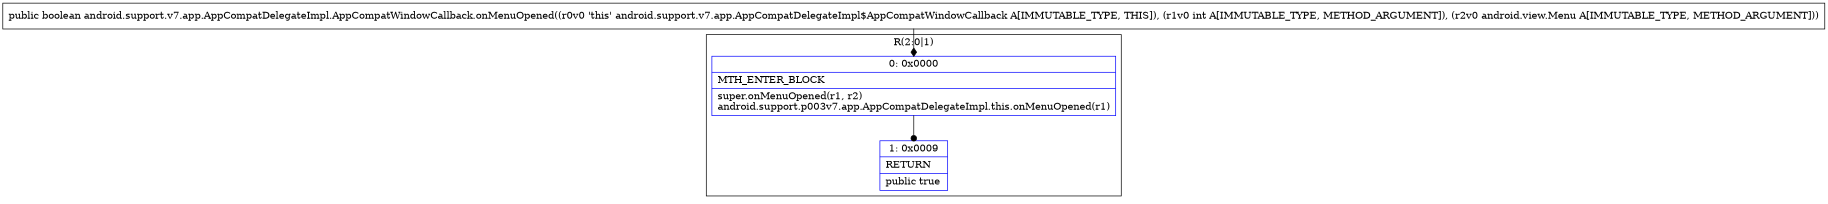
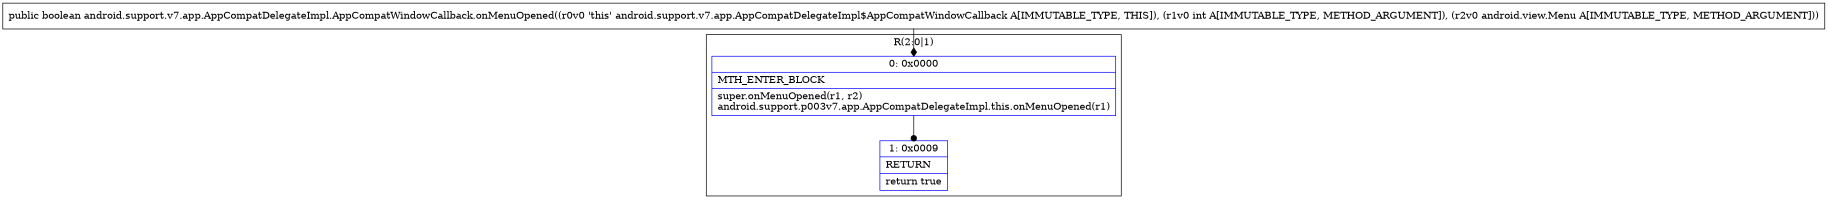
  digraph {
    node [color=blue shape=record]
    edge [color=black]
    n1 [label="{0\:\ 0x0000|MTH_ENTER_BLOCK\l|super.onMenuOpened(r1, r2)\landroid.support.p003v7.app.AppCompatDelegateImpl.this.onMenuOpened(r1)\l}"]
-   n2 [label="{1\:\ 0x0009|RETURN\l|public true\l}"]
+   n2 [label="{1\:\ 0x0009|RETURN\l|return true\l}"]
    n3 [label="{public boolean android.support.v7.app.AppCompatDelegateImpl.AppCompatWindowCallback.onMenuOpened((r0v0 'this' android.support.v7.app.AppCompatDelegateImpl$AppCompatWindowCallback A[IMMUTABLE_TYPE, THIS]), (r1v0 int A[IMMUTABLE_TYPE, METHOD_ARGUMENT]), (r2v0 android.view.Menu A[IMMUTABLE_TYPE, METHOD_ARGUMENT])) }" color=""]
    subgraph cluster_1 {
      label="R(2:0|1)"
      n1
      n2
    }
    n1 -> n2 [arrowhead=dot]
    n3 -> n1 [arrowhead=diamond]
  }
